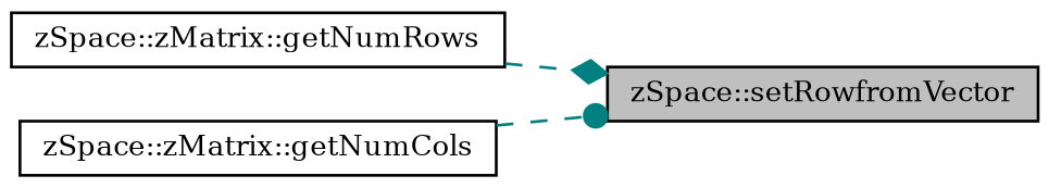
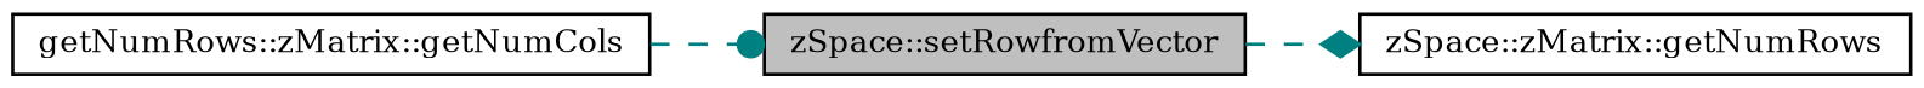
  digraph {
    fontname="DejaVu Serif"
    rankdir=LR
    node [color=black fillcolor=white fontname="DejaVu Serif" fontsize=10 shape=record style=filled]
    edge [color=teal fontname="DejaVu Serif" fontsize=10 labelfontname=Helvetica labelfontsize=10 style=dashed]
    n1 [fillcolor=grey75 fontcolor=black height=0.2 label="zSpace::setRowfromVector" width=0.4]
    n2 [height=0.2 label="zSpace::zMatrix::getNumRows" width=0.4]
-   n3 [height=0.2 label="zSpace::zMatrix::getNumCols" width=0.4]
-   n2 -> n1 [arrowhead=diamond]
+   n3 [height=0.2 label="getNumRows::zMatrix::getNumCols" width=0.4]
+   n1 -> n2 [arrowhead=diamond]
    n3 -> n1 [arrowhead=dot]
  }
